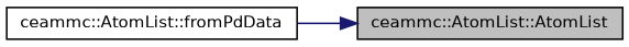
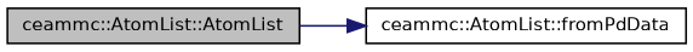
  digraph {
    rankdir=LR
    node [color=black fontname=Helvetica fontsize=10 shape=record style=filled]
    n1 [fillcolor=grey75 fontcolor=black height=0.2 label="ceammc::AtomList::AtomList" width=0.4]
    n2 [fillcolor=white height=0.2 label="ceammc::AtomList::fromPdData" width=0.4]
-   n2 -> n1 [color=midnightblue fontname=Helvetica fontsize=10 labelfontname=Helvetica labelfontsize=10 style=solid]
+   n1 -> n2 [color=midnightblue fontname=Helvetica fontsize=10 labelfontname=Helvetica labelfontsize=10 style=solid]
  }
